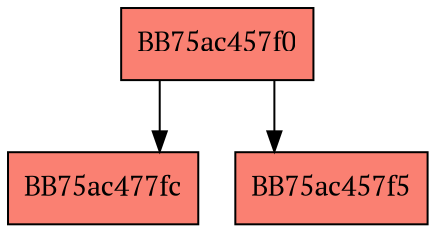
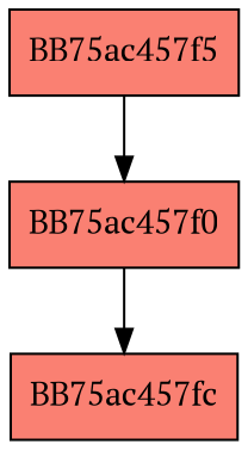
  digraph {
    fontname="PT Serif"
    splines=ortho
    node [fillcolor=salmon fontname="PT Serif" shape=box style=filled]
    edge [color=black fontname="PT Serif"]
    BB75ac457f0
-   BB75ac457fc [label=BB75ac477fc]
+   BB75ac457fc
    BB75ac457f5
    BB75ac457f0 -> BB75ac457fc
-   BB75ac457f0 -> BB75ac457f5
+   BB75ac457f5 -> BB75ac457f0
  }
